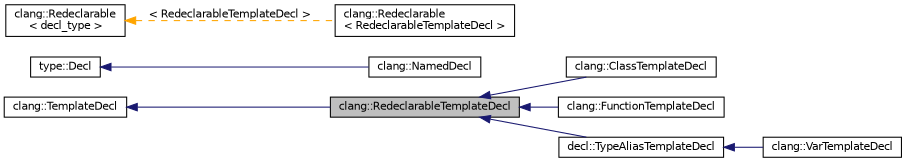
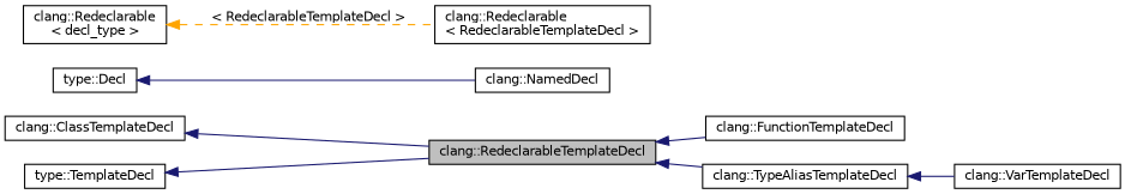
  digraph {
    rankdir=LR
    node [color=black fontname=Helvetica fontsize=10 shape=record]
    edge [color=midnightblue dir=back fontname=Helvetica fontsize=10 labelfontname=Helvetica labelfontsize=10 style=solid]
    n1 [fillcolor=grey75 fontcolor=black height=0.2 label="clang::RedeclarableTemplateDecl" style=filled width=0.4]
    n2 [height=0.2 label="clang::ClassTemplateDecl" width=0.4]
    n3 [height=0.2 label="clang::FunctionTemplateDecl" width=0.4]
-   n4 [height=0.2 label="decl::TypeAliasTemplateDecl" width=0.4]
+   n4 [height=0.2 label="clang::TypeAliasTemplateDecl" width=0.4]
    n5 [height=0.2 label="clang::VarTemplateDecl" width=0.4]
-   n6 [height=0.2 label="clang::TemplateDecl" width=0.4]
+   n6 [height=0.2 label="type::TemplateDecl" width=0.4]
    n7 [height=0.2 label="clang::NamedDecl" width=0.4]
    n8 [height=0.2 label="type::Decl" width=0.4]
    n9 [height=0.2 label="clang::Redeclarable\l\< RedeclarableTemplateDecl \>" width=0.4]
    n10 [height=0.2 label="clang::Redeclarable\l\< decl_type \>" width=0.4]
-   n1 -> n2
+   n2 -> n1
    n1 -> n3
    n1 -> n4
    n4 -> n5
    n6 -> n1
    n8 -> n7
    n10 -> n9 [color=orange label=" \< RedeclarableTemplateDecl \>" style=dashed]
  }
